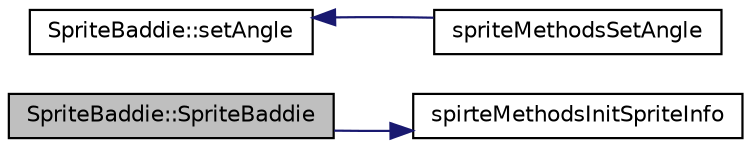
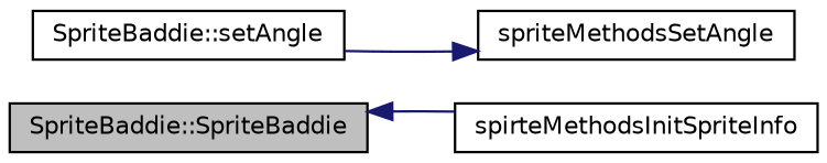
  digraph {
    rankdir=LR
    node [color=black fillcolor=white fontname=Helvetica fontsize=10 shape=record style=filled]
    edge [color=midnightblue fontname=Helvetica fontsize=10 labelfontname=Helvetica labelfontsize=10 style=solid]
    n1 [fillcolor=grey75 fontcolor=black height=0.2 label="SpriteBaddie::SpriteBaddie" width=0.4]
    n2 [height=0.2 label=spirteMethodsInitSpriteInfo width=0.4]
    n3 [height=0.2 label="SpriteBaddie::setAngle" width=0.4]
    n4 [height=0.2 label=spriteMethodsSetAngle width=0.4]
-   n1 -> n2
-   n4 -> n3
+   n2 -> n1
+   n3 -> n4
  }
